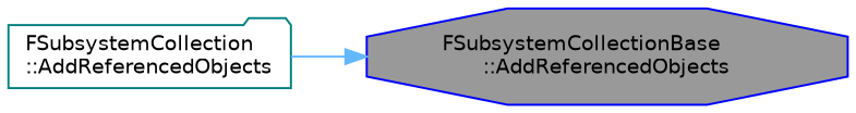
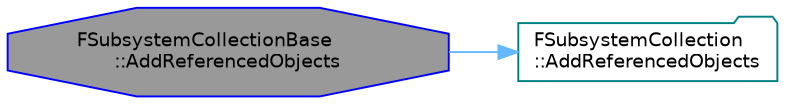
  digraph {
    rankdir=RL
    node [fontname=Helvetica fontsize=10 style=filled]
    n1 [color=blue fillcolor=grey60 fontcolor=black height=0.2 label="FSubsystemCollectionBase\l::AddReferencedObjects" shape=octagon width=0.4]
    n2 [color=teal fillcolor=white height=0.2 label="FSubsystemCollection\l::AddReferencedObjects" shape=folder width=0.4]
-   n1 -> n2 [color=steelblue1 dir=back fontname=Helvetica fontsize=10 labelfontname=Helvetica labelfontsize=10 style=solid]
+   n2 -> n1 [color=steelblue1 dir=back fontname=Helvetica fontsize=10 labelfontname=Helvetica labelfontsize=10 style=solid]
  }
